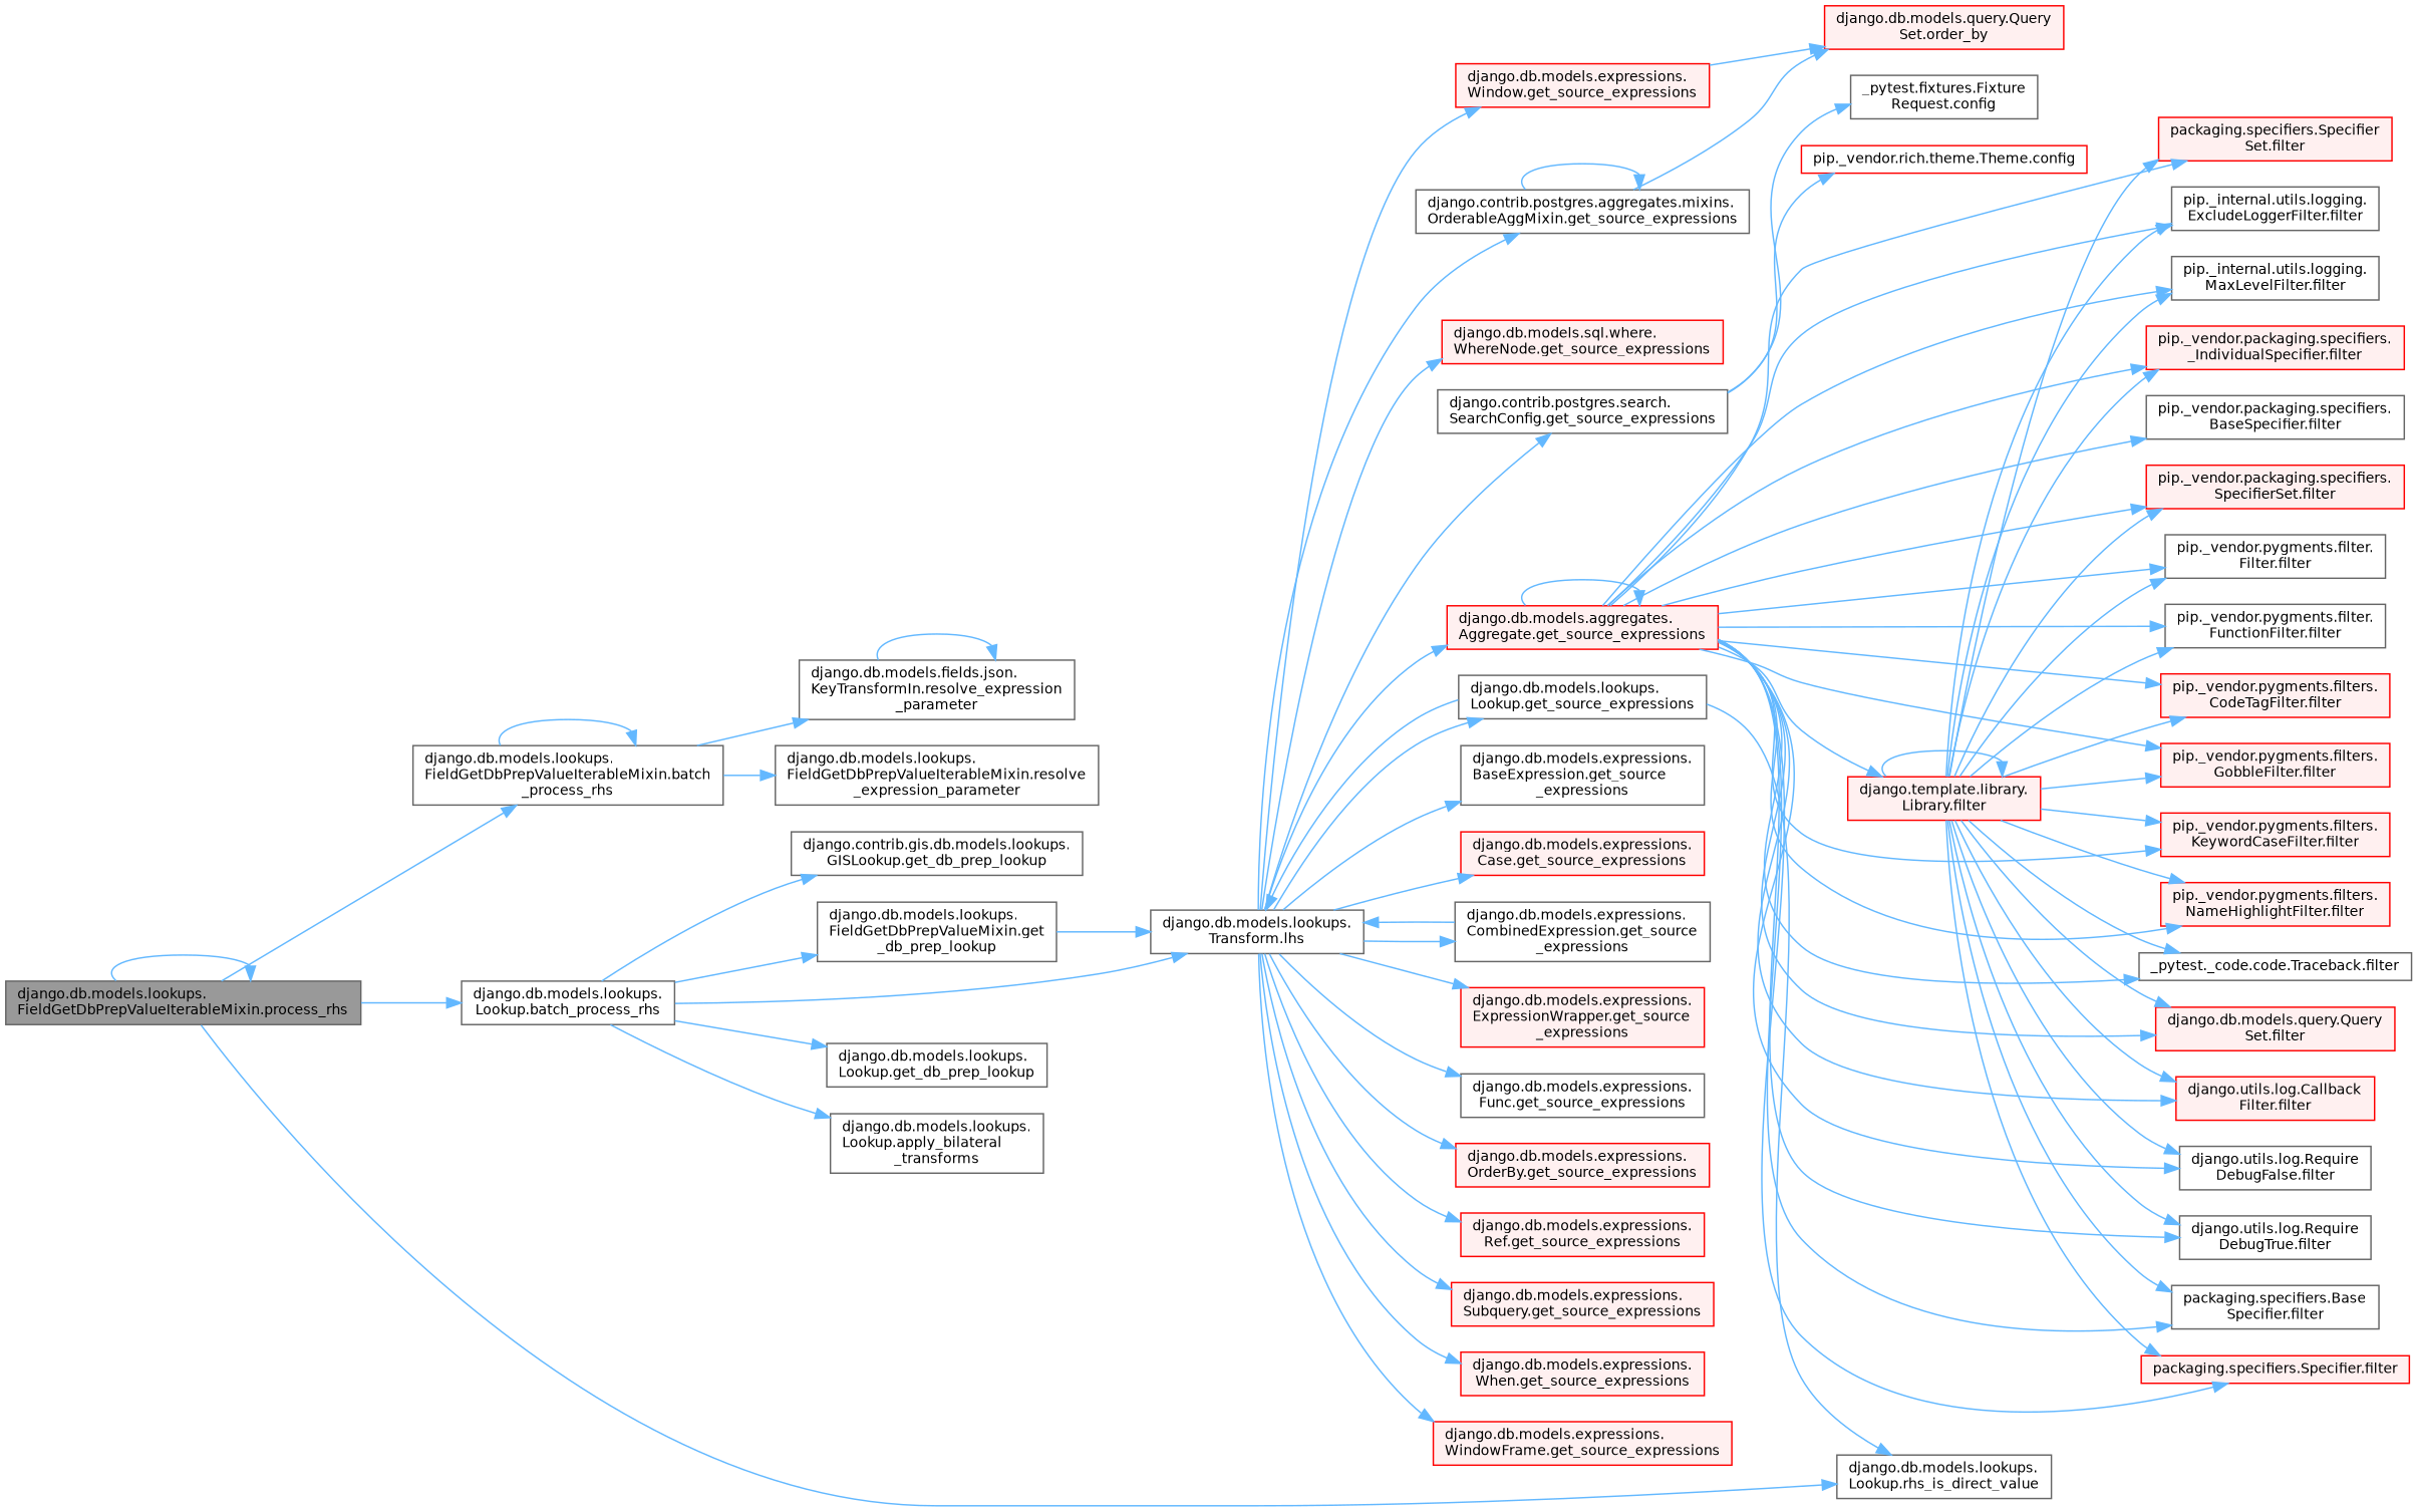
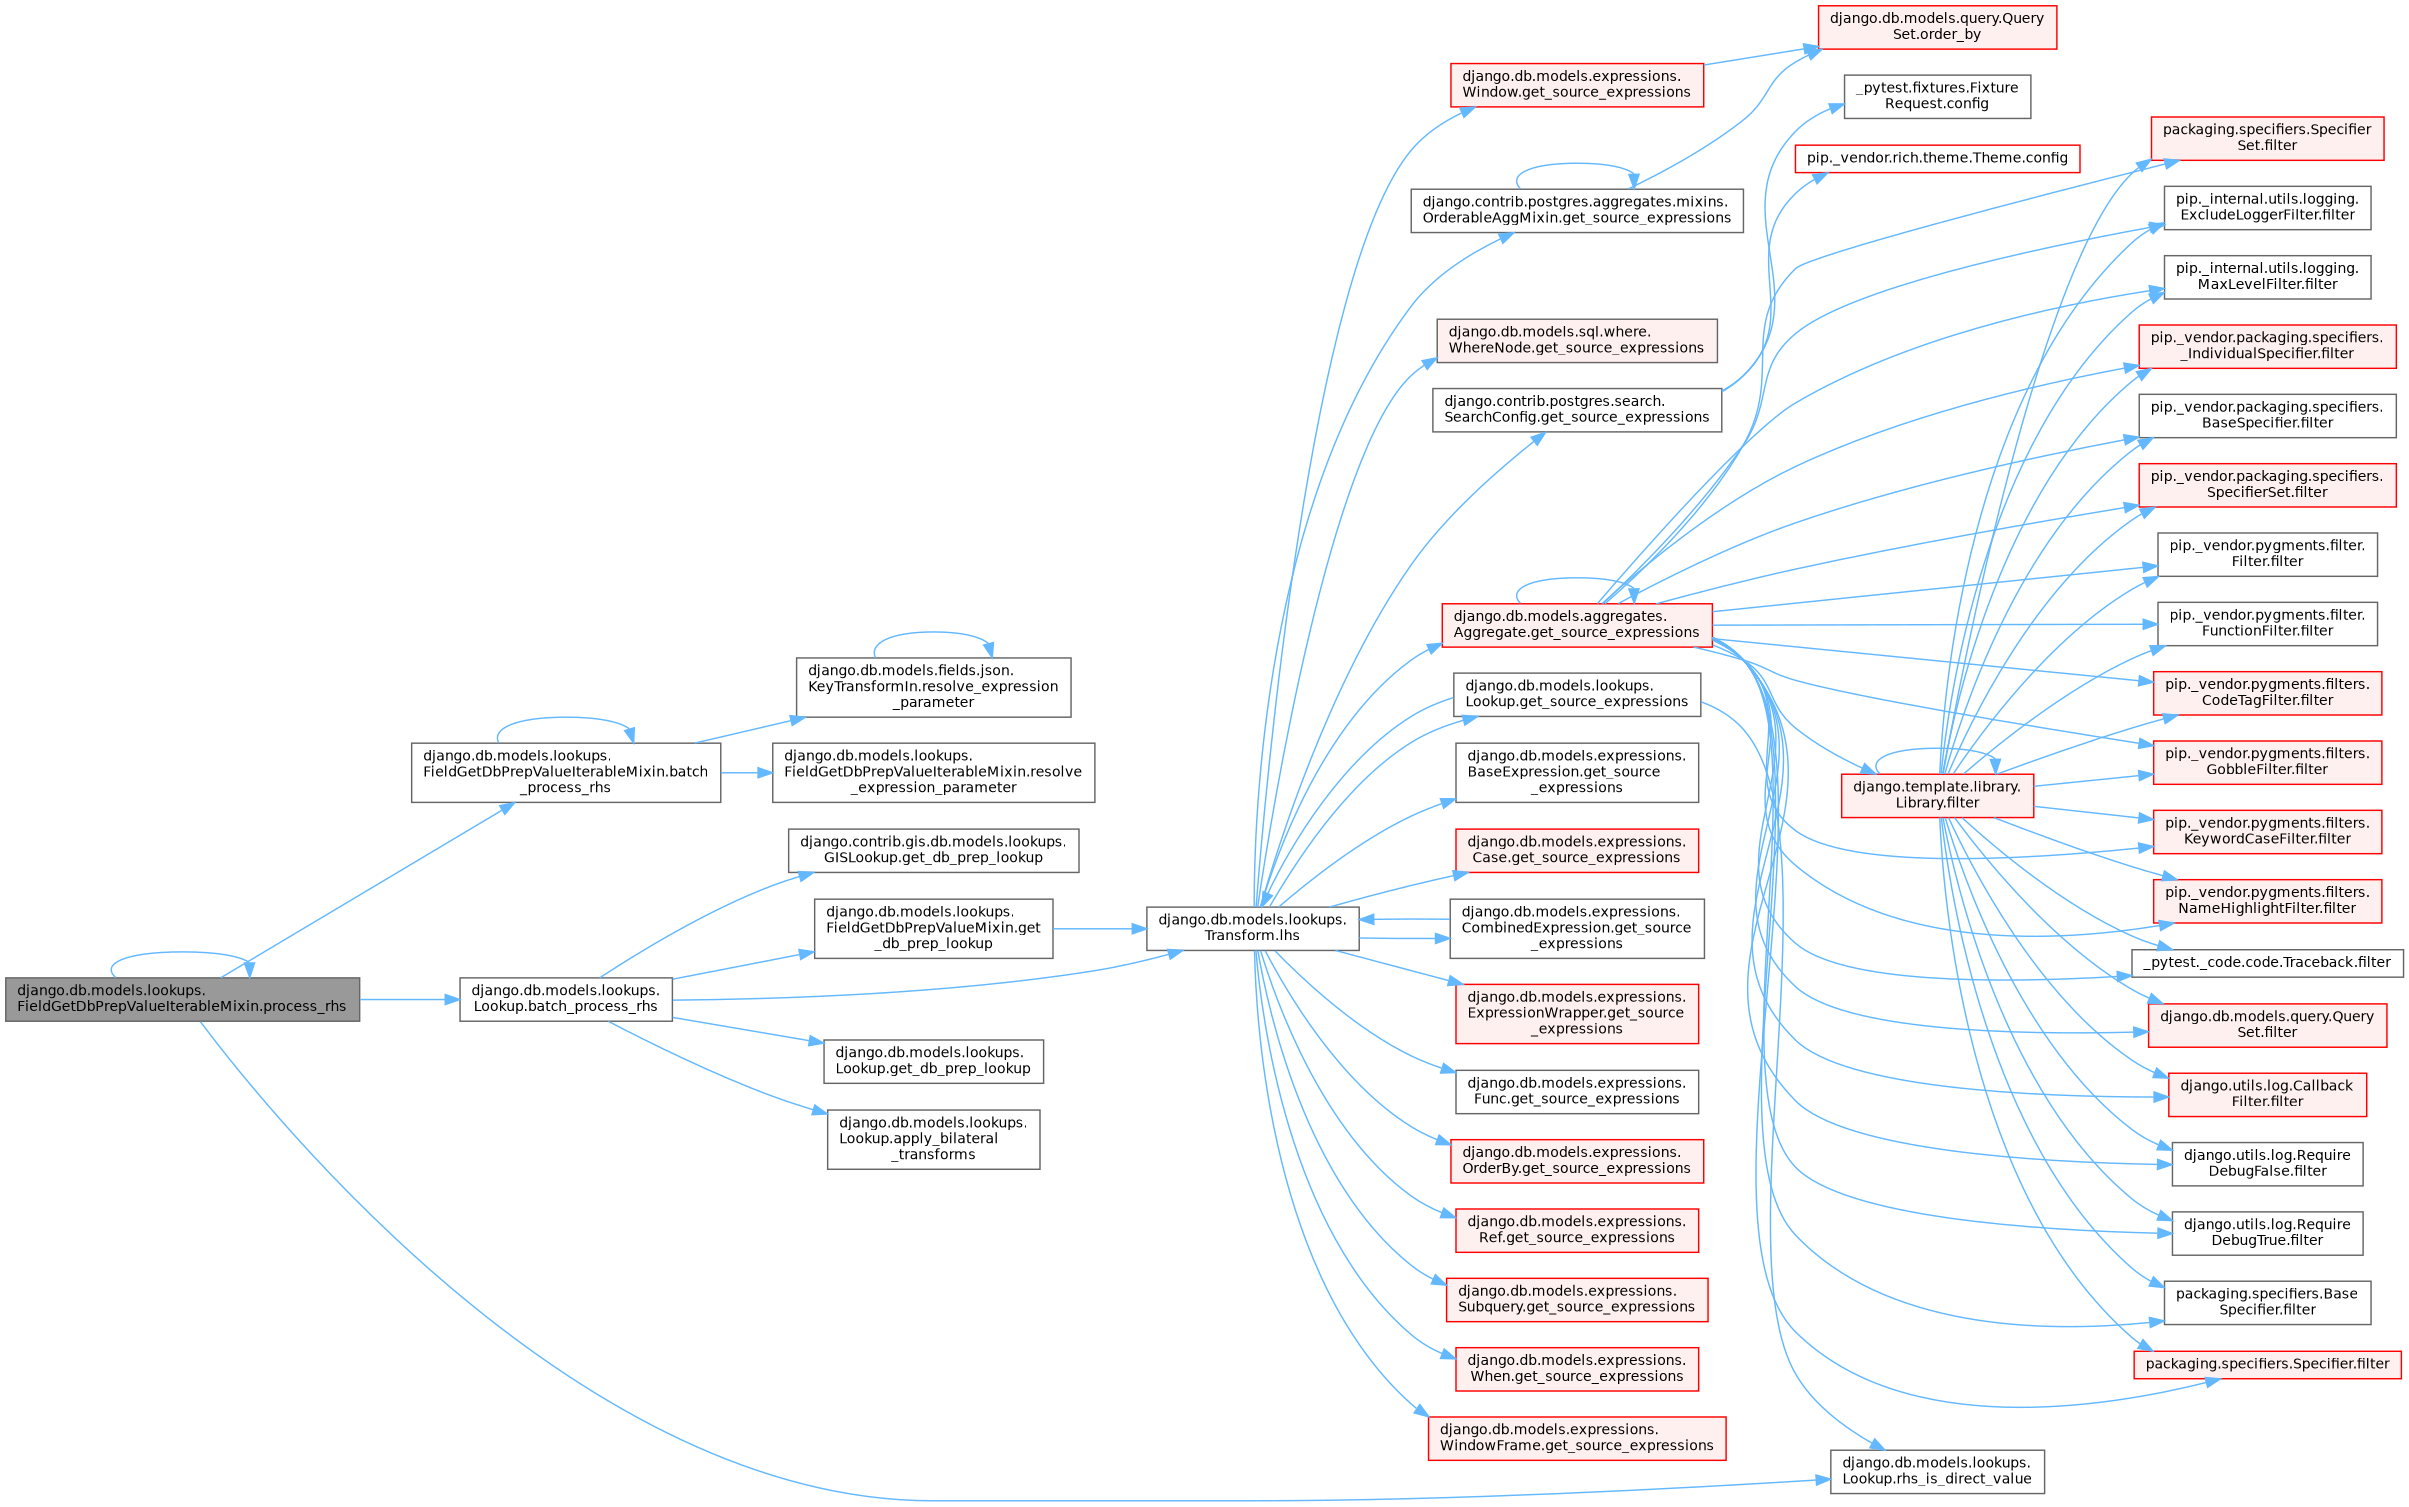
  digraph {
    rankdir=LR
    node [color=grey40 fillcolor=white fontname=Helvetica fontsize=10 shape=box style=filled]
    edge [color=steelblue1 fontname=Helvetica fontsize=10 labelfontname=Helvetica labelfontsize=10 style=solid]
    n1 [color=gray40 fillcolor=grey60 fontcolor=black height=0.2 label="django.db.models.lookups.\lFieldGetDbPrepValueIterableMixin.process_rhs" width=0.4]
    n2 [height=0.2 label="django.db.models.lookups.\lFieldGetDbPrepValueIterableMixin.batch\l_process_rhs" width=0.4]
    n3 [height=0.2 label="django.db.models.lookups.\lLookup.batch_process_rhs" width=0.4]
    n4 [height=0.2 label="django.db.models.lookups.\lLookup.rhs_is_direct_value" width=0.4]
    n5 [height=0.2 label="django.db.models.fields.json.\lKeyTransformIn.resolve_expression\l_parameter" width=0.4]
    n6 [height=0.2 label="django.db.models.lookups.\lFieldGetDbPrepValueIterableMixin.resolve\l_expression_parameter" width=0.4]
    n7 [height=0.2 label="django.db.models.lookups.\lLookup.apply_bilateral\l_transforms" width=0.4]
    n8 [height=0.2 label="django.contrib.gis.db.models.lookups.\lGISLookup.get_db_prep_lookup" width=0.4]
    n9 [height=0.2 label="django.db.models.lookups.\lFieldGetDbPrepValueMixin.get\l_db_prep_lookup" width=0.4]
    n10 [height=0.2 label="django.db.models.lookups.\lTransform.lhs" width=0.4]
    n11 [height=0.2 label="django.db.models.lookups.\lLookup.get_db_prep_lookup" width=0.4]
    n12 [height=0.2 label="django.contrib.postgres.aggregates.mixins.\lOrderableAggMixin.get_source_expressions" width=0.4]
    n13 [height=0.2 label="django.contrib.postgres.search.\lSearchConfig.get_source_expressions" width=0.4]
    n14 [color=red fillcolor="#FFF0F0" height=0.2 label="django.db.models.aggregates.\lAggregate.get_source_expressions" width=0.4]
    n15 [height=0.2 label="django.db.models.expressions.\lBaseExpression.get_source\l_expressions" width=0.4]
    n16 [color=red fillcolor="#FFF0F0" height=0.2 label="django.db.models.expressions.\lCase.get_source_expressions" width=0.4]
    n17 [height=0.2 label="django.db.models.expressions.\lCombinedExpression.get_source\l_expressions" width=0.4]
    n18 [color=red fillcolor="#FFF0F0" height=0.2 label="django.db.models.expressions.\lExpressionWrapper.get_source\l_expressions" width=0.4]
    n19 [height=0.2 label="django.db.models.expressions.\lFunc.get_source_expressions" width=0.4]
    n20 [color=red fillcolor="#FFF0F0" height=0.2 label="django.db.models.expressions.\lOrderBy.get_source_expressions" width=0.4]
    n21 [color=red fillcolor="#FFF0F0" height=0.2 label="django.db.models.expressions.\lRef.get_source_expressions" width=0.4]
    n22 [color=red fillcolor="#FFF0F0" height=0.2 label="django.db.models.expressions.\lSubquery.get_source_expressions" width=0.4]
    n23 [color=red fillcolor="#FFF0F0" height=0.2 label="django.db.models.expressions.\lWhen.get_source_expressions" width=0.4]
    n24 [color=red fillcolor="#FFF0F0" height=0.2 label="django.db.models.expressions.\lWindow.get_source_expressions" width=0.4]
    n25 [color=red fillcolor="#FFF0F0" height=0.2 label="django.db.models.expressions.\lWindowFrame.get_source_expressions" width=0.4]
    n26 [height=0.2 label="django.db.models.lookups.\lLookup.get_source_expressions" width=0.4]
-   n27 [color=red fillcolor="#FFF0F0" height=0.2 label="django.db.models.sql.where.\lWhereNode.get_source_expressions" width=0.4]
+   n27 [fillcolor="#FFF0F0" height=0.2 label="django.db.models.sql.where.\lWhereNode.get_source_expressions" width=0.4]
    n28 [color=red fillcolor="#FFF0F0" height=0.2 label="django.db.models.query.Query\lSet.order_by" width=0.4]
    n29 [height=0.2 label="_pytest.fixtures.Fixture\lRequest.config" width=0.4]
    n30 [color=red height=0.2 label="pip._vendor.rich.theme.Theme.config" width=0.4]
    n31 [height=0.2 label="_pytest._code.code.Traceback.filter" width=0.4]
    n32 [color=red fillcolor="#FFF0F0" height=0.2 label="django.db.models.query.Query\lSet.filter" width=0.4]
    n33 [color=red fillcolor="#FFF0F0" height=0.2 label="django.template.library.\lLibrary.filter" width=0.4]
    n34 [color=red fillcolor="#FFF0F0" height=0.2 label="django.utils.log.Callback\lFilter.filter" width=0.4]
    n35 [height=0.2 label="django.utils.log.Require\lDebugFalse.filter" width=0.4]
    n36 [height=0.2 label="django.utils.log.Require\lDebugTrue.filter" width=0.4]
    n37 [height=0.2 label="packaging.specifiers.Base\lSpecifier.filter" width=0.4]
    n38 [color=red fillcolor="#FFF0F0" height=0.2 label="packaging.specifiers.Specifier.filter" width=0.4]
    n39 [color=red fillcolor="#FFF0F0" height=0.2 label="packaging.specifiers.Specifier\lSet.filter" width=0.4]
    n40 [height=0.2 label="pip._internal.utils.logging.\lExcludeLoggerFilter.filter" width=0.4]
    n41 [height=0.2 label="pip._internal.utils.logging.\lMaxLevelFilter.filter" width=0.4]
    n42 [color=red fillcolor="#FFF0F0" height=0.2 label="pip._vendor.packaging.specifiers.\l_IndividualSpecifier.filter" width=0.4]
    n43 [height=0.2 label="pip._vendor.packaging.specifiers.\lBaseSpecifier.filter" width=0.4]
    n44 [color=red fillcolor="#FFF0F0" height=0.2 label="pip._vendor.packaging.specifiers.\lSpecifierSet.filter" width=0.4]
    n45 [height=0.2 label="pip._vendor.pygments.filter.\lFilter.filter" width=0.4]
    n46 [height=0.2 label="pip._vendor.pygments.filter.\lFunctionFilter.filter" width=0.4]
    n47 [color=red fillcolor="#FFF0F0" height=0.2 label="pip._vendor.pygments.filters.\lCodeTagFilter.filter" width=0.4]
    n48 [color=red fillcolor="#FFF0F0" height=0.2 label="pip._vendor.pygments.filters.\lGobbleFilter.filter" width=0.4]
    n49 [color=red fillcolor="#FFF0F0" height=0.2 label="pip._vendor.pygments.filters.\lKeywordCaseFilter.filter" width=0.4]
    n50 [color=red fillcolor="#FFF0F0" height=0.2 label="pip._vendor.pygments.filters.\lNameHighlightFilter.filter" width=0.4]
    n1 -> n1
    n1 -> n2
    n1 -> n3
    n1 -> n4
    n2 -> n2
    n2 -> n5
    n2 -> n6
    n3 -> n7
    n3 -> n8
    n3 -> n9
    n3 -> n10
    n3 -> n11
    n5 -> n5
    n9 -> n10
    n10 -> n12
    n10 -> n13
    n10 -> n14
    n10 -> n15
    n10 -> n16
    n10 -> n17
    n10 -> n18
    n10 -> n19
    n10 -> n20
    n10 -> n21
    n10 -> n22
    n10 -> n23
    n10 -> n24
    n10 -> n25
    n10 -> n26
    n10 -> n27
    n12 -> n12
    n12 -> n28
    n13 -> n29
    n13 -> n30
    n14 -> n14
    n14 -> n31
    n14 -> n32
    n14 -> n33
    n14 -> n34
    n14 -> n35
    n14 -> n36
    n14 -> n37
    n14 -> n38
    n14 -> n39
    n14 -> n40
    n14 -> n41
    n14 -> n42
    n14 -> n43
    n14 -> n44
    n14 -> n45
    n14 -> n46
    n14 -> n47
    n14 -> n48
    n14 -> n49
    n14 -> n50
    n17 -> n10
    n24 -> n28
    n26 -> n4
    n26 -> n10
    n33 -> n31
    n33 -> n32
    n33 -> n33
    n33 -> n34
    n33 -> n35
    n33 -> n36
    n33 -> n37
    n33 -> n38
    n33 -> n39
    n33 -> n40
    n33 -> n41
    n33 -> n42
+   n33 -> n43
    n33 -> n44
    n33 -> n45
    n33 -> n46
    n33 -> n47
    n33 -> n48
    n33 -> n49
    n33 -> n50
  }
